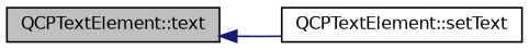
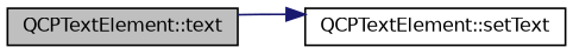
  digraph {
    rankdir=LR
    node [color=black fontname=Helvetica fontsize=10 shape=record style=filled]
    n1 [fillcolor=grey75 fontcolor=black height=0.2 label="QCPTextElement::text" width=0.4]
    n2 [fillcolor=white height=0.2 label="QCPTextElement::setText" width=0.4]
-   n1 -> n2 [color=midnightblue dir=back fontname=Helvetica fontsize=10 labelfontname=Helvetica labelfontsize=10 style=solid]
+   n2 -> n1 [color=midnightblue dir=back fontname=Helvetica fontsize=10 labelfontname=Helvetica labelfontsize=10 style=solid]
  }
